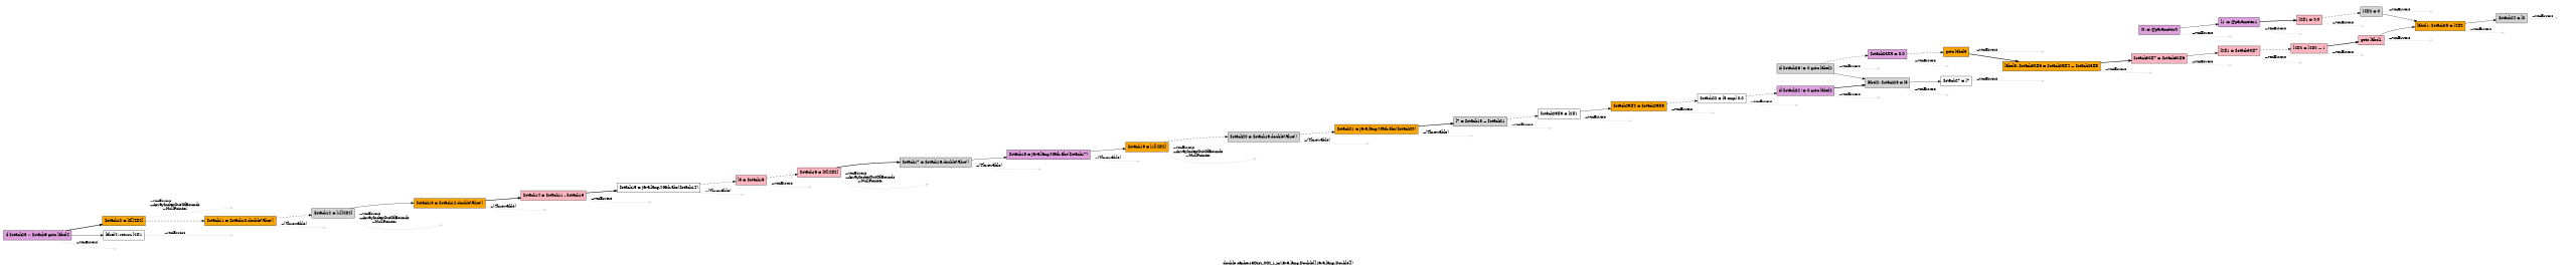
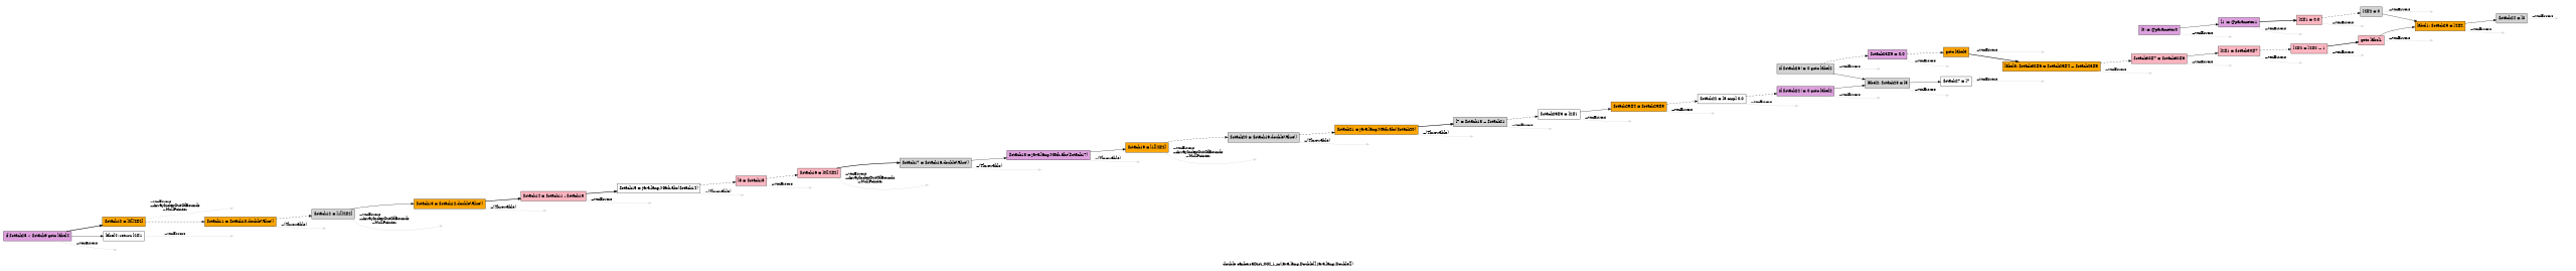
  digraph {
    label="double canberraDist_COI_1_m(java.lang.Double[],java.lang.Double[])"
    rankdir=LR
    node [shape=box style=invis]
    edge [color=lightgray]
    n1 [fillcolor=plum label="l0 := @parameter0" style=filled]
    n2 [fillcolor=plum label="l1 := @parameter1" style=filled]
    n3 [label=Esc]
    n4 [fillcolor=lightpink label="l2#1 = 0.0" style=filled]
    n5 [label=Esc]
    n6 [fillcolor=lightgrey label="l4#2 = 0" style=filled]
    n7 [label=Esc]
    n8 [fillcolor=orange label="label1: $stack25 = l4#2" style=filled]
    n9 [label=Esc]
    n10 [fillcolor=lightgrey label="$stack24 = l0" style=filled]
    n11 [label=Esc]
    n12 [label=Esc]
    n13 [fillcolor=plum label="if $stack25 < $stack9 goto label4" style=filled]
    n14 [fillcolor=orange label="$stack10 = l0[l4#2]" style=filled]
    n15 [fillcolor=white label="label4: return l2#1" style=filled]
    n16 [label=Esc]
    n17 [label=Esc]
    n18 [fillcolor=orange label="$stack11 = $stack10.doubleValue()" style=filled]
    n19 [label=Esc]
    n20 [label=Esc]
    n21 [fillcolor=lightgrey label="$stack12 = l1[l4#2]" style=filled]
    n22 [label=Esc]
    n23 [fillcolor=orange label="$stack13 = $stack12.doubleValue()" style=filled]
    n24 [label=Esc]
    n25 [fillcolor=lightpink label="$stack14 = $stack11 - $stack13" style=filled]
    n26 [label=Esc]
    n27 [fillcolor=white label="$stack15 = java.lang.Math.abs($stack14)" style=filled]
    n28 [label=Esc]
    n29 [fillcolor=lightpink label="l5 = $stack15" style=filled]
    n30 [label=Esc]
    n31 [fillcolor=lightpink label="$stack16 = l0[l4#2]" style=filled]
    n32 [label=Esc]
    n33 [fillcolor=lightgrey label="$stack17 = $stack16.doubleValue()" style=filled]
    n34 [label=Esc]
    n35 [fillcolor=plum label="$stack18 = java.lang.Math.abs($stack17)" style=filled]
    n36 [label=Esc]
    n37 [fillcolor=orange label="$stack19 = l1[l4#2]" style=filled]
    n38 [label=Esc]
    n39 [fillcolor=lightgrey label="$stack20 = $stack19.doubleValue()" style=filled]
    n40 [label=Esc]
    n41 [fillcolor=orange label="$stack21 = java.lang.Math.abs($stack20)" style=filled]
    n42 [label=Esc]
    n43 [fillcolor=lightgrey label="l7 = $stack18 + $stack21" style=filled]
    n44 [label=Esc]
    n45 [fillcolor=white label="$stack29#3 = l2#1" style=filled]
    n46 [label=Esc]
    n47 [fillcolor=orange label="$stack29#4 = $stack29#3" style=filled]
    n48 [label=Esc]
    n49 [fillcolor=white label="$stack22 = l5 cmpl 0.0" style=filled]
    n50 [label=Esc]
    n51 [fillcolor=plum label="if $stack22 != 0 goto label2" style=filled]
    n52 [label=Esc]
    n53 [fillcolor=lightgrey label="label2: $stack28 = l5" style=filled]
    n54 [label=Esc]
    n55 [fillcolor=white label="$stack27 = l7" style=filled]
    n56 [label=Esc]
    n57 [fillcolor=lightgrey label="if $stack26 != 0 goto label2" style=filled]
    n58 [fillcolor=plum label="$stack23#5 = 0.0" style=filled]
    n59 [label=Esc]
    n60 [label=Esc]
    n61 [label=Esc]
    n62 [fillcolor=orange label="goto label3" style=filled]
    n63 [label=Esc]
    n64 [fillcolor=orange label="label3: $stack30#6 = $stack29#4 + $stack23#5" style=filled]
    n65 [label=Esc]
    n66 [fillcolor=lightpink label="$stack30#7 = $stack30#6" style=filled]
    n67 [label=Esc]
    n68 [fillcolor=lightpink label="l2#1 = $stack30#7" style=filled]
    n69 [label=Esc]
    n70 [label=Esc]
    n71 [fillcolor=lightpink label="l4#2 = l4#2 + 1" style=filled]
    n72 [label=Esc]
    n73 [fillcolor=lightpink label="goto label1" style=filled]
    n74 [label=Esc]
    n75 [label=Esc]
    n1 -> n2 [color=black style=solid]
    n1 -> n3 [label="\l+vmErrors"]
    n2 -> n4 [color=black style=bold]
    n2 -> n5 [label="\l+vmErrors"]
    n4 -> n6 [color=black style=dashed]
    n4 -> n7 [label="\l+vmErrors"]
    n6 -> n8 [color=black style=solid]
    n6 -> n9 [label="\l+vmErrors"]
    n8 -> n10 [color=black style=solid]
    n8 -> n11 [label="\l+vmErrors"]
    n10 -> n12 [label="\l+vmErrors"]
    n13 -> n14 [color=black style=bold]
    n13 -> n15 [color=black style=solid]
    n13 -> n16 [label="\l+vmErrors"]
    n14 -> n18 [color=black style=dashed]
    n14 -> n19 [label="\l+vmErrors\l+ArrayIndexOutOfBounds\l+NullPointer"]
    n15 -> n20 [label="\l+vmErrors"]
    n18 -> n21 [color=black style=dashed]
    n18 -> n22 [label="\l+(Throwable)"]
    n21 -> n23 [color=black style=solid]
    n21 -> n24 [label="\l+vmErrors\l+ArrayIndexOutOfBounds\l+NullPointer"]
    n23 -> n25 [color=black style=bold]
    n23 -> n26 [label="\l+(Throwable)"]
    n25 -> n27 [color=black style=bold]
    n25 -> n28 [label="\l+vmErrors"]
    n27 -> n29 [color=black style=dashed]
    n27 -> n30 [label="\l+(Throwable)"]
    n29 -> n31 [color=black style=dashed]
    n29 -> n32 [label="\l+vmErrors"]
    n31 -> n33 [color=black style=bold]
    n31 -> n34 [label="\l+vmErrors\l+ArrayIndexOutOfBounds\l+NullPointer"]
    n33 -> n35 [color=black style=solid]
    n33 -> n36 [label="\l+(Throwable)"]
    n35 -> n37 [color=black style=solid]
    n35 -> n38 [label="\l+(Throwable)"]
    n37 -> n39 [color=black style=dashed]
    n37 -> n40 [label="\l+vmErrors\l+ArrayIndexOutOfBounds\l+NullPointer"]
    n39 -> n41 [color=black style=dashed]
    n39 -> n42 [label="\l+(Throwable)"]
    n41 -> n43 [color=black style=bold]
    n41 -> n44 [label="\l+(Throwable)"]
    n43 -> n45 [color=black style=dashed]
    n43 -> n46 [label="\l+vmErrors"]
    n45 -> n47 [color=black style=solid]
    n45 -> n48 [label="\l+vmErrors"]
    n47 -> n49 [color=black style=dashed]
    n47 -> n50 [label="\l+vmErrors"]
    n49 -> n51 [color=black style=dashed]
    n49 -> n52 [label="\l+vmErrors"]
-   n51 -> n53 [color=black style=bold]
+   n51 -> n53 [color=black style=solid]
    n51 -> n54 [label="\l+vmErrors"]
    n53 -> n55 [color=black style=solid]
    n53 -> n56 [label="\l+vmErrors"]
    n55 -> n61 [label="\l+vmErrors"]
    n57 -> n53 [color=black style=solid]
    n57 -> n58 [color=black style=dashed]
    n57 -> n59 [label="\l+vmErrors"]
    n58 -> n62 [color=black style=dashed]
    n58 -> n63 [label="\l+vmErrors"]
    n62 -> n64 [color=black style=bold]
    n62 -> n65 [label="\l+vmErrors"]
-   n64 -> n66 [color=black style=bold]
+   n64 -> n66 [color=black style=dashed]
    n64 -> n67 [label="\l+vmErrors"]
    n66 -> n68 [color=black style=solid]
    n66 -> n69 [label="\l+vmErrors"]
    n68 -> n71 [color=black style=dashed]
    n68 -> n72 [label="\l+vmErrors"]
    n71 -> n73 [color=black style=bold]
    n71 -> n74 [label="\l+vmErrors"]
    n73 -> n8 [color=black style=solid]
    n73 -> n75 [label="\l+vmErrors"]
  }
